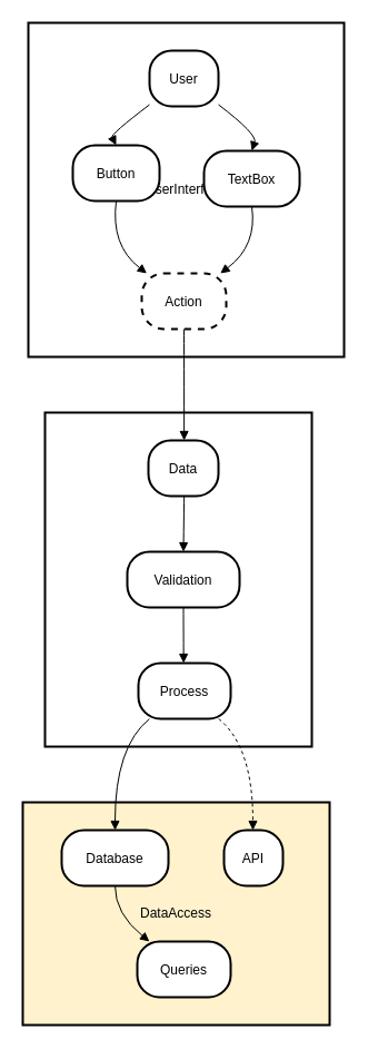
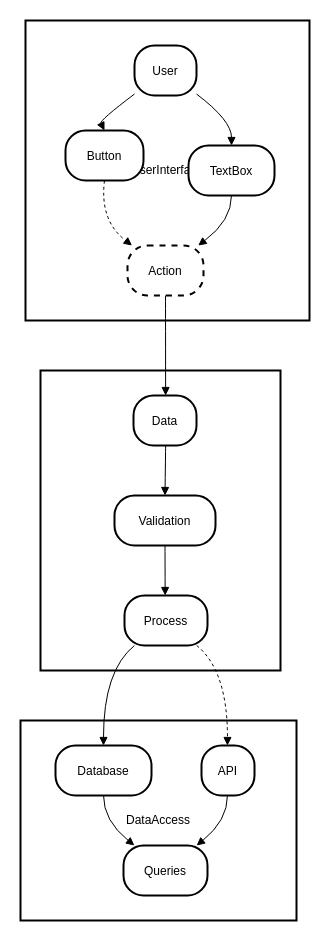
  <mxCell id="0" />
  <mxCell id="1" parent="0" />
- <mxCell id="2" value="DataAccess" style="whiteSpace=wrap;strokeWidth=2;fillColor=#fff2cc;" vertex="1" parent="1"><mxGeometry x="20" y="720" width="276" height="200" as="geometry" /></mxCell>
+ <mxCell id="2" value="DataAccess" style="whiteSpace=wrap;strokeWidth=2;" vertex="1" parent="1"><mxGeometry x="20" y="720" width="276" height="200" as="geometry" /></mxCell>
  <mxCell id="3" value="BusinessLogic" style="whiteSpace=wrap;strokeWidth=2;" vertex="1" parent="1"><mxGeometry x="40" y="370" width="240" height="300" as="geometry" /></mxCell>
  <mxCell id="4" value="UserInterface" style="whiteSpace=wrap;strokeWidth=2;" vertex="1" parent="1"><mxGeometry x="25" y="20" width="284" height="300" as="geometry" /></mxCell>
  <mxCell id="5" value="User" style="rounded=1;arcSize=40;strokeWidth=2" vertex="1" parent="1"><mxGeometry x="134" y="45" width="62" height="50" as="geometry" /></mxCell>
  <mxCell id="6" value="Button" style="rounded=1;arcSize=40;strokeWidth=2" vertex="1" parent="1"><mxGeometry x="65" y="130" width="78" height="50" as="geometry" /></mxCell>
- <mxCell id="7" value="TextBox" style="rounded=1;arcSize=40;strokeWidth=2" vertex="1" parent="1"><mxGeometry x="183" y="135" width="86" height="50" as="geometry" /></mxCell>
+ <mxCell id="7" value="TextBox" style="rounded=1;arcSize=40;strokeWidth=2" vertex="1" parent="1"><mxGeometry x="188" y="145" width="86" height="50" as="geometry" /></mxCell>
  <mxCell id="8" value="Action" style="rounded=1;arcSize=40;strokeWidth=2;dashed=1;" vertex="1" parent="1"><mxGeometry x="127" y="245" width="76" height="50" as="geometry" /></mxCell>
  <mxCell id="9" value="Data" style="rounded=1;arcSize=40;strokeWidth=2" vertex="1" parent="1"><mxGeometry x="133" y="395" width="63" height="50" as="geometry" /></mxCell>
  <mxCell id="10" value="Validation" style="rounded=1;arcSize=40;strokeWidth=2" vertex="1" parent="1"><mxGeometry x="114" y="495" width="101" height="50" as="geometry" /></mxCell>
  <mxCell id="11" value="Process" style="rounded=1;arcSize=40;strokeWidth=2" vertex="1" parent="1"><mxGeometry x="124" y="595" width="83" height="50" as="geometry" /></mxCell>
  <mxCell id="12" value="Database" style="rounded=1;arcSize=40;strokeWidth=2" vertex="1" parent="1"><mxGeometry x="55" y="745" width="96" height="50" as="geometry" /></mxCell>
  <mxCell id="13" value="API" style="rounded=1;arcSize=40;strokeWidth=2" vertex="1" parent="1"><mxGeometry x="201" y="745" width="53" height="50" as="geometry" /></mxCell>
  <mxCell id="14" value="Queries" style="rounded=1;arcSize=40;strokeWidth=2" vertex="1" parent="1"><mxGeometry x="123" y="845" width="84" height="50" as="geometry" /></mxCell>
  <mxCell id="15" value="" style="curved=1;startArrow=none;endArrow=block;exitX=0;exitY=0.97;entryX=0.5;entryY=0;" edge="1" parent="1" source="5" target="6"><mxGeometry relative="1" as="geometry"><Array as="points"><mxPoint x="99" y="120" /></Array></mxGeometry></mxCell>
  <mxCell id="16" value="" style="curved=1;startArrow=none;endArrow=block;exitX=1;exitY=0.97;entryX=0.5;entryY=0;" edge="1" parent="1" source="5" target="7"><mxGeometry relative="1" as="geometry"><Array as="points"><mxPoint x="231" y="120" /></Array></mxGeometry></mxCell>
- <mxCell id="17" value="" style="curved=1;startArrow=none;endArrow=block;exitX=0.5;exitY=1;entryX=0.06;entryY=0;" edge="1" parent="1" source="6" target="8"><mxGeometry relative="1" as="geometry"><Array as="points"><mxPoint x="99" y="220" /></Array></mxGeometry></mxCell>
+ <mxCell id="17" value="" style="curved=1;startArrow=none;endArrow=block;exitX=0.5;exitY=1;entryX=0.06;entryY=0;dashed=1;" edge="1" parent="1" source="6" target="8"><mxGeometry relative="1" as="geometry"><Array as="points"><mxPoint x="99" y="220" /></Array></mxGeometry></mxCell>
  <mxCell id="18" value="" style="curved=1;startArrow=none;endArrow=block;exitX=0.5;exitY=1;entryX=0.93;entryY=0;" edge="1" parent="1" source="7" target="8"><mxGeometry relative="1" as="geometry"><Array as="points"><mxPoint x="231" y="220" /></Array></mxGeometry></mxCell>
  <mxCell id="19" value="" style="curved=1;startArrow=none;endArrow=block;exitX=0.5;exitY=1;entryX=0.51;entryY=0;" edge="1" parent="1" source="8" target="9"><mxGeometry relative="1" as="geometry"><Array as="points" /></mxGeometry></mxCell>
  <mxCell id="20" value="" style="curved=1;startArrow=none;endArrow=block;exitX=0.51;exitY=1;entryX=0.5;entryY=0;" edge="1" parent="1" source="9" target="10"><mxGeometry relative="1" as="geometry"><Array as="points" /></mxGeometry></mxCell>
  <mxCell id="21" value="" style="curved=1;startArrow=none;endArrow=block;exitX=0.5;exitY=1;entryX=0.49;entryY=0;" edge="1" parent="1" source="10" target="11"><mxGeometry relative="1" as="geometry"><Array as="points" /></mxGeometry></mxCell>
  <mxCell id="22" value="" style="curved=1;startArrow=none;endArrow=block;exitX=0.12;exitY=1;entryX=0.5;entryY=0;" edge="1" parent="1" source="11" target="12"><mxGeometry relative="1" as="geometry"><Array as="points"><mxPoint x="103" y="670" /></Array></mxGeometry></mxCell>
  <mxCell id="23" value="" style="curved=1;startArrow=none;endArrow=block;exitX=0.87;exitY=1;entryX=0.49;entryY=0;dashed=1;" edge="1" parent="1" source="11" target="13"><mxGeometry relative="1" as="geometry"><Array as="points"><mxPoint x="227" y="670" /></Array></mxGeometry></mxCell>
  <mxCell id="24" value="" style="curved=1;startArrow=none;endArrow=block;exitX=0.5;exitY=1;entryX=0.13;entryY=0;" edge="1" parent="1" source="12" target="14"><mxGeometry relative="1" as="geometry"><Array as="points"><mxPoint x="103" y="820" /></Array></mxGeometry></mxCell>
+ <mxCell id="25" value="" style="curved=1;startArrow=none;endArrow=block;exitX=0.49;exitY=1;entryX=0.87;entryY=0;" edge="1" parent="1" source="13" target="14"><mxGeometry relative="1" as="geometry"><Array as="points"><mxPoint x="227" y="820" /></Array></mxGeometry></mxCell>
